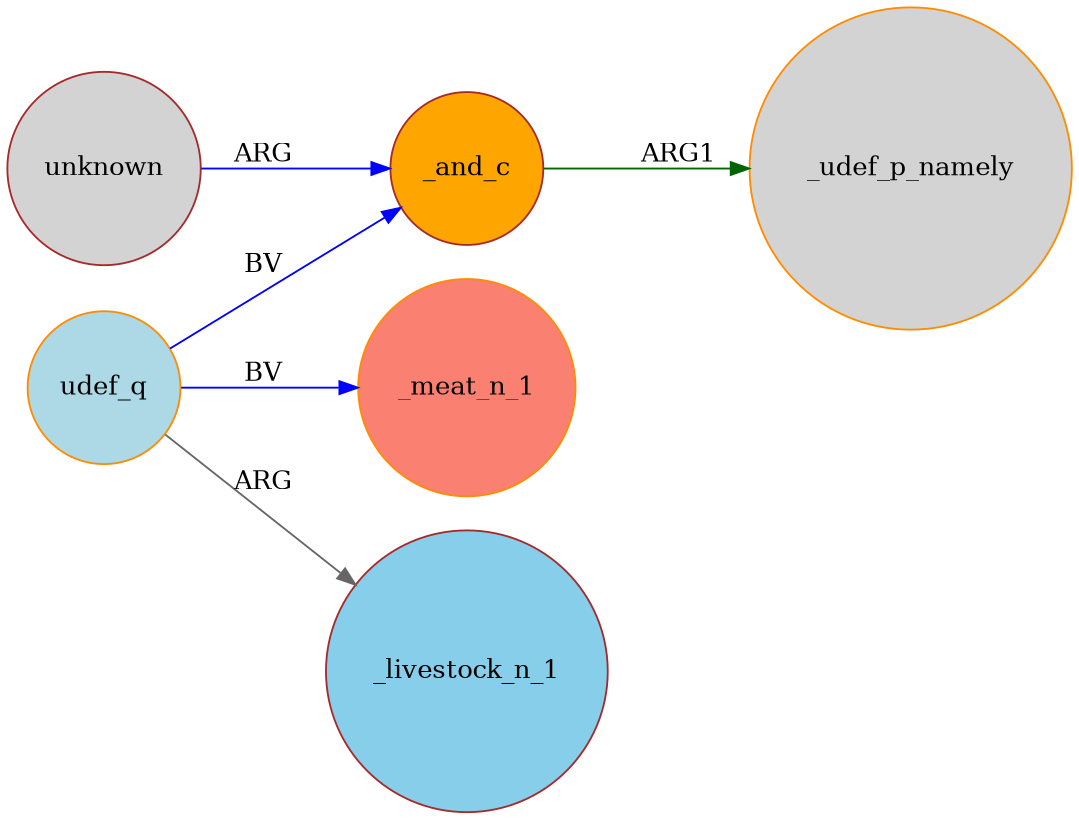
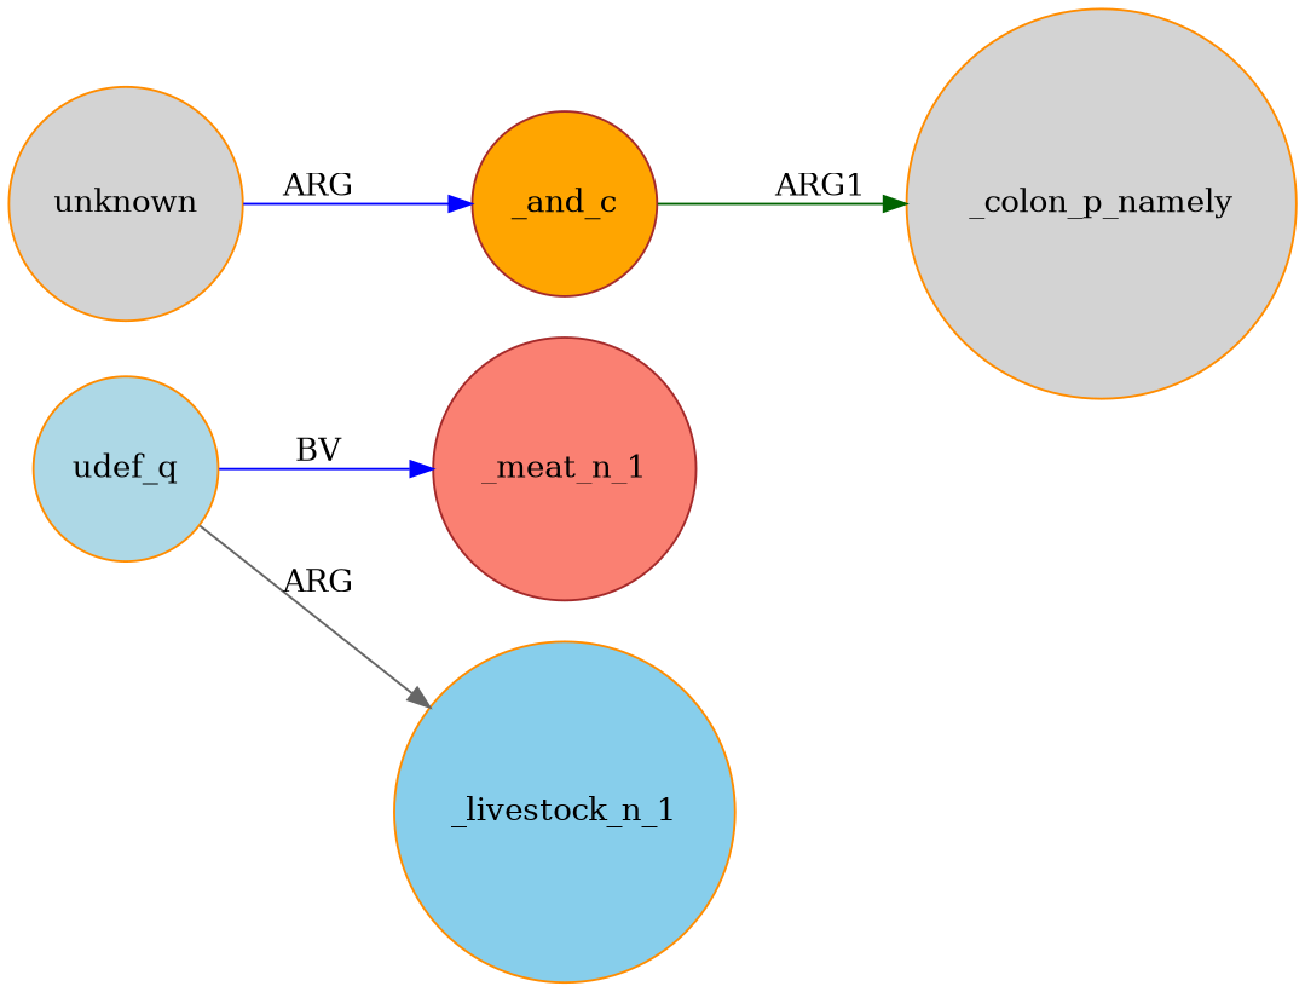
  digraph {
    rankdir=LR
    node [color=brown fillcolor=lightgrey shape=circle style=filled]
    edge [color=blue]
    _and_c [fillcolor=orange]
-   unknown
-   _colon_p_namely [color=darkorange label=_udef_p_namely]
+   unknown [color=darkorange]
+   _colon_p_namely [color=darkorange]
    udef_q [color=darkorange fillcolor=lightblue]
-   _meat_n_1 [color=darkorange fillcolor=salmon]
-   _livestock_n_1 [fillcolor=skyblue]
+   _meat_n_1 [fillcolor=salmon]
+   _livestock_n_1 [color=darkorange fillcolor=skyblue]
    _and_c -> _colon_p_namely [color=darkgreen label=ARG1]
    unknown -> _and_c [label=ARG]
-   udef_q -> _and_c [label=BV]
    udef_q -> _meat_n_1 [label=BV]
    udef_q -> _livestock_n_1 [color=gray40 label=ARG]
  }
